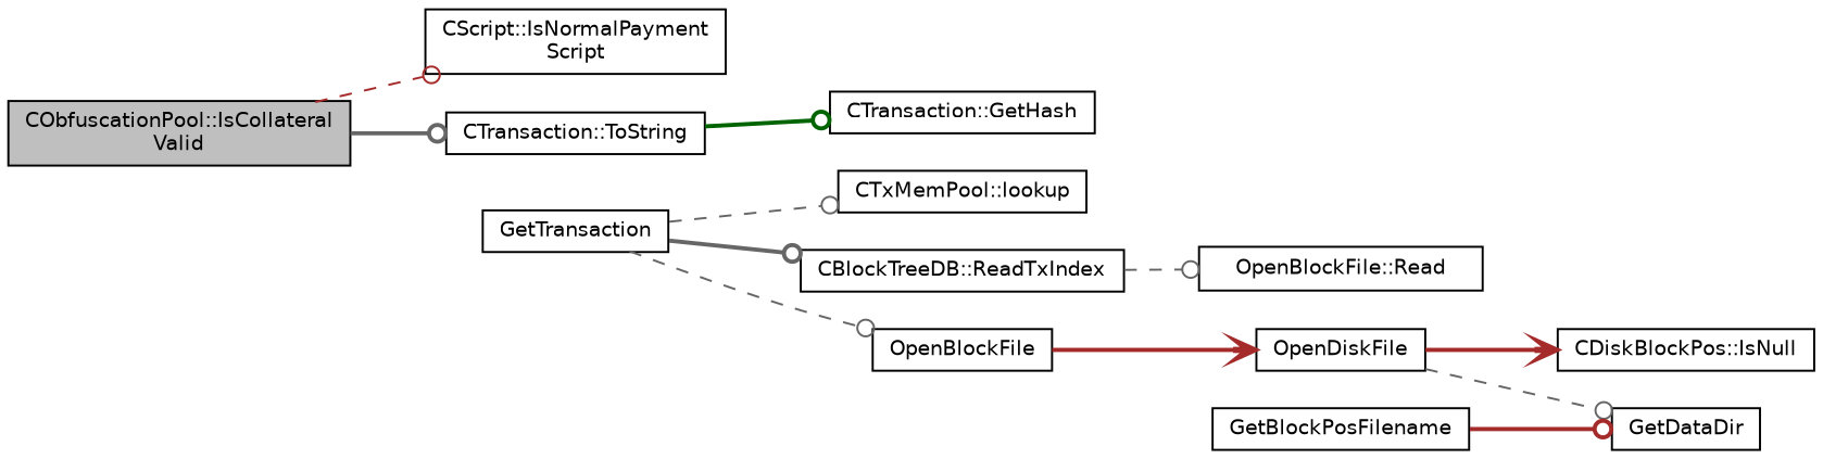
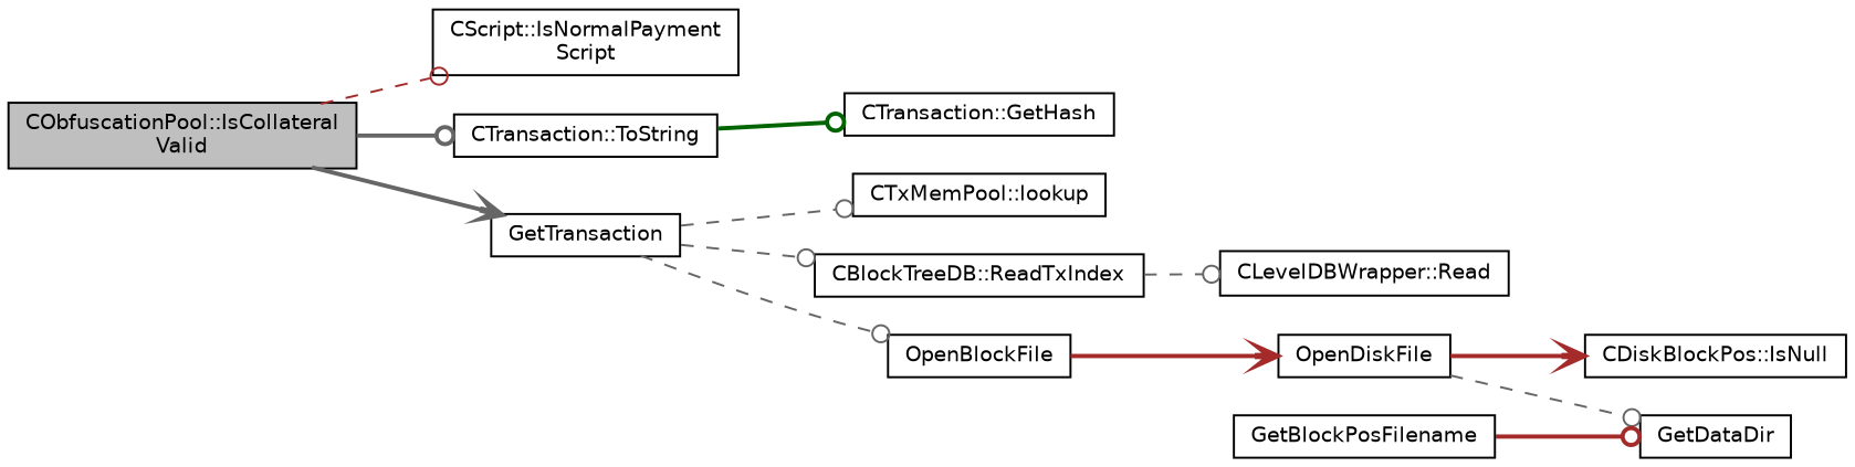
  digraph {
    rankdir=LR
    node [color=black fillcolor=white fontname=Helvetica fontsize=10 shape=record style=filled]
    edge [arrowhead=odot color=gray40 fontname=Helvetica fontsize=10 labelfontname=Helvetica labelfontsize=10 style=dashed]
    n1 [fillcolor=grey75 fontcolor=black height=0.2 label="CObfuscationPool::IsCollateral\lValid" width=0.4]
    n2 [height=0.2 label="CScript::IsNormalPayment\lScript" width=0.4]
    n3 [height=0.2 label="CTransaction::ToString" width=0.4]
    n4 [height=0.2 label=GetTransaction width=0.4]
    n5 [height=0.2 label="CTransaction::GetHash" width=0.4]
    n6 [height=0.2 label="CTxMemPool::lookup" width=0.4]
    n7 [height=0.2 label="CBlockTreeDB::ReadTxIndex" width=0.4]
    n8 [height=0.2 label=OpenBlockFile width=0.4]
-   n9 [height=0.2 label="OpenBlockFile::Read" width=0.4]
+   n9 [height=0.2 label="CLevelDBWrapper::Read" width=0.4]
    n10 [height=0.2 label=OpenDiskFile width=0.4]
    n11 [height=0.2 label="CDiskBlockPos::IsNull" width=0.4]
    n12 [height=0.2 label=GetDataDir width=0.4]
    n13 [height=0.2 label=GetBlockPosFilename width=0.4]
    n1 -> n2 [color=brown]
    n1 -> n3 [style=bold]
+   n1 -> n4 [arrowhead=vee style=bold]
    n3 -> n5 [color=darkgreen style=bold]
    n4 -> n6
-   n4 -> n7 [style=bold]
+   n4 -> n7
    n4 -> n8
    n7 -> n9
    n8 -> n10 [arrowhead=vee color=brown style=bold]
    n10 -> n11 [arrowhead=vee color=brown style=bold]
    n10 -> n12
    n13 -> n12 [color=brown style=bold]
  }
